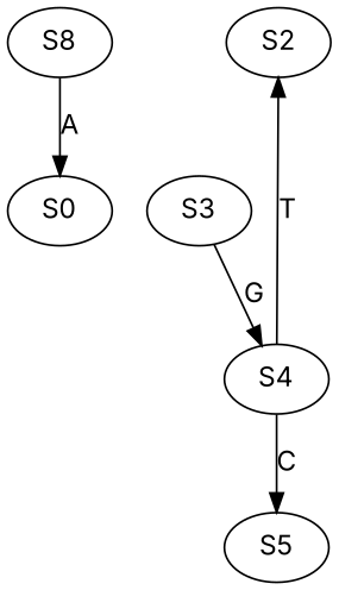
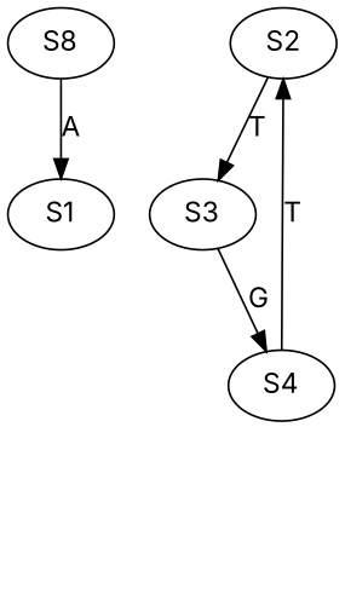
  strict digraph {
    fontname=Inter
    node [fontname=Inter]
    edge [fontname=Inter]
    n1 [label=S8]
-   S1 [label=S0]
+   S1
    S2
    S3
    S4
-   S5
    n1 -> S1 [label=A]
+   S2 -> S3 [label=T]
    S3 -> S4 [label=G]
    S4 -> S2 [label=T]
-   S4 -> S5 [label=C]
  }
